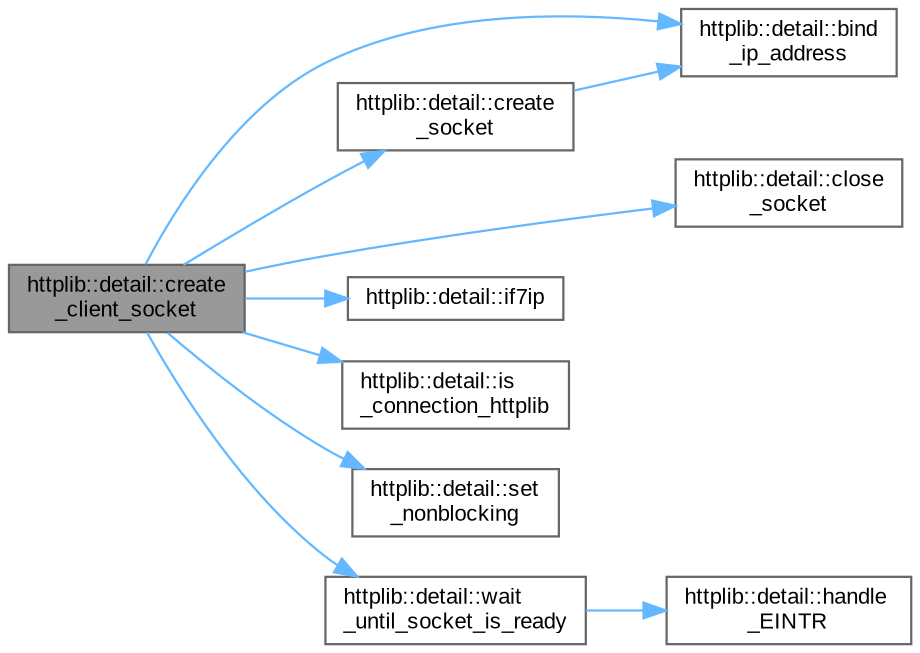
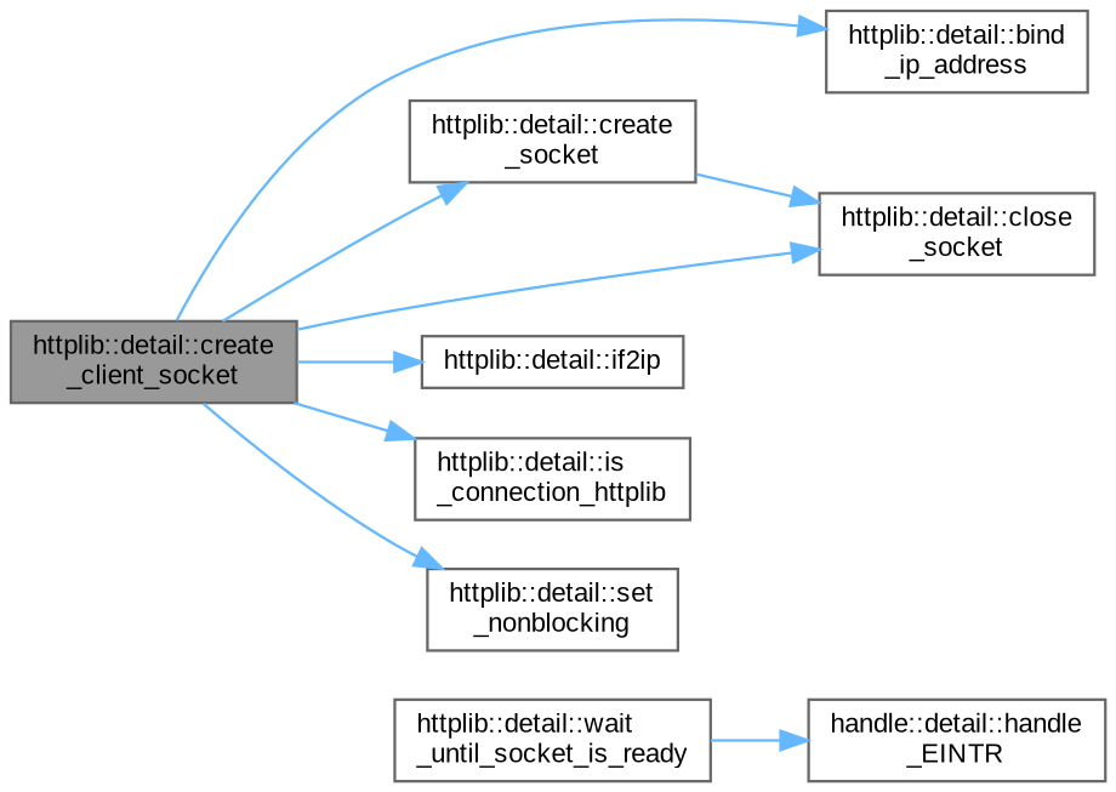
  digraph {
    fontname="Liberation Sans"
    rankdir=LR
    node [color=grey40 fillcolor=white fontname="Liberation Sans" fontsize=10 shape=box style=filled]
    edge [color=steelblue1 fontname="Liberation Sans" fontsize=10 labelfontname=Helvetica labelfontsize=10 style=solid]
    n1 [color=gray40 fillcolor=grey60 fontcolor=black height=0.2 label="httplib::detail::create\l_client_socket" width=0.4]
    n2 [height=0.2 label="httplib::detail::bind\l_ip_address" width=0.4]
    n3 [height=0.2 label="httplib::detail::close\l_socket" width=0.4]
    n4 [height=0.2 label="httplib::detail::create\l_socket" width=0.4]
-   n5 [height=0.2 label="httplib::detail::if7ip" width=0.4]
+   n5 [height=0.2 label="httplib::detail::if2ip" width=0.4]
    n6 [height=0.2 label="httplib::detail::is\l_connection_httplib" width=0.4]
    n7 [height=0.2 label="httplib::detail::set\l_nonblocking" width=0.4]
    n8 [height=0.2 label="httplib::detail::wait\l_until_socket_is_ready" width=0.4]
-   n9 [height=0.2 label="httplib::detail::handle\l_EINTR" width=0.4]
+   n9 [height=0.2 label="handle::detail::handle\l_EINTR" width=0.4]
    n1 -> n2
    n1 -> n3
    n1 -> n4
    n1 -> n5
    n1 -> n6
    n1 -> n7
-   n1 -> n8
-   n4 -> n2
+   n4 -> n3
    n8 -> n9
  }
